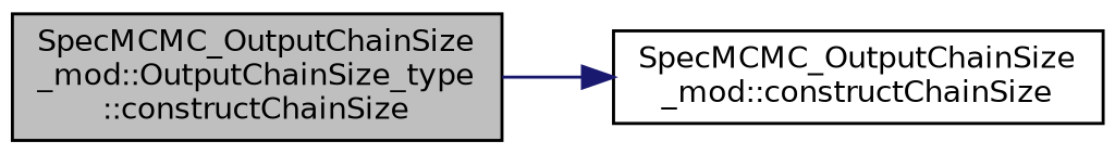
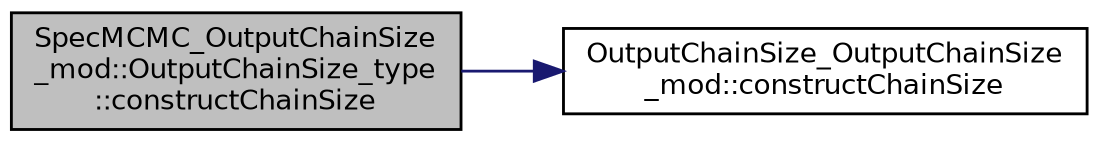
  digraph {
    rankdir=LR
    node [color=black fontname=Helvetica fontsize=10 shape=record style=filled]
    n1 [fillcolor=grey75 fontcolor=black height=0.2 label="SpecMCMC_OutputChainSize\l_mod::OutputChainSize_type\l::constructChainSize" width=0.4]
-   n2 [fillcolor=white height=0.2 label="SpecMCMC_OutputChainSize\l_mod::constructChainSize" width=0.4]
+   n2 [fillcolor=white height=0.2 label="OutputChainSize_OutputChainSize\l_mod::constructChainSize" width=0.4]
    n1 -> n2 [color=midnightblue fontname=Helvetica fontsize=10 labelfontname=Helvetica labelfontsize=10 style=solid]
  }
